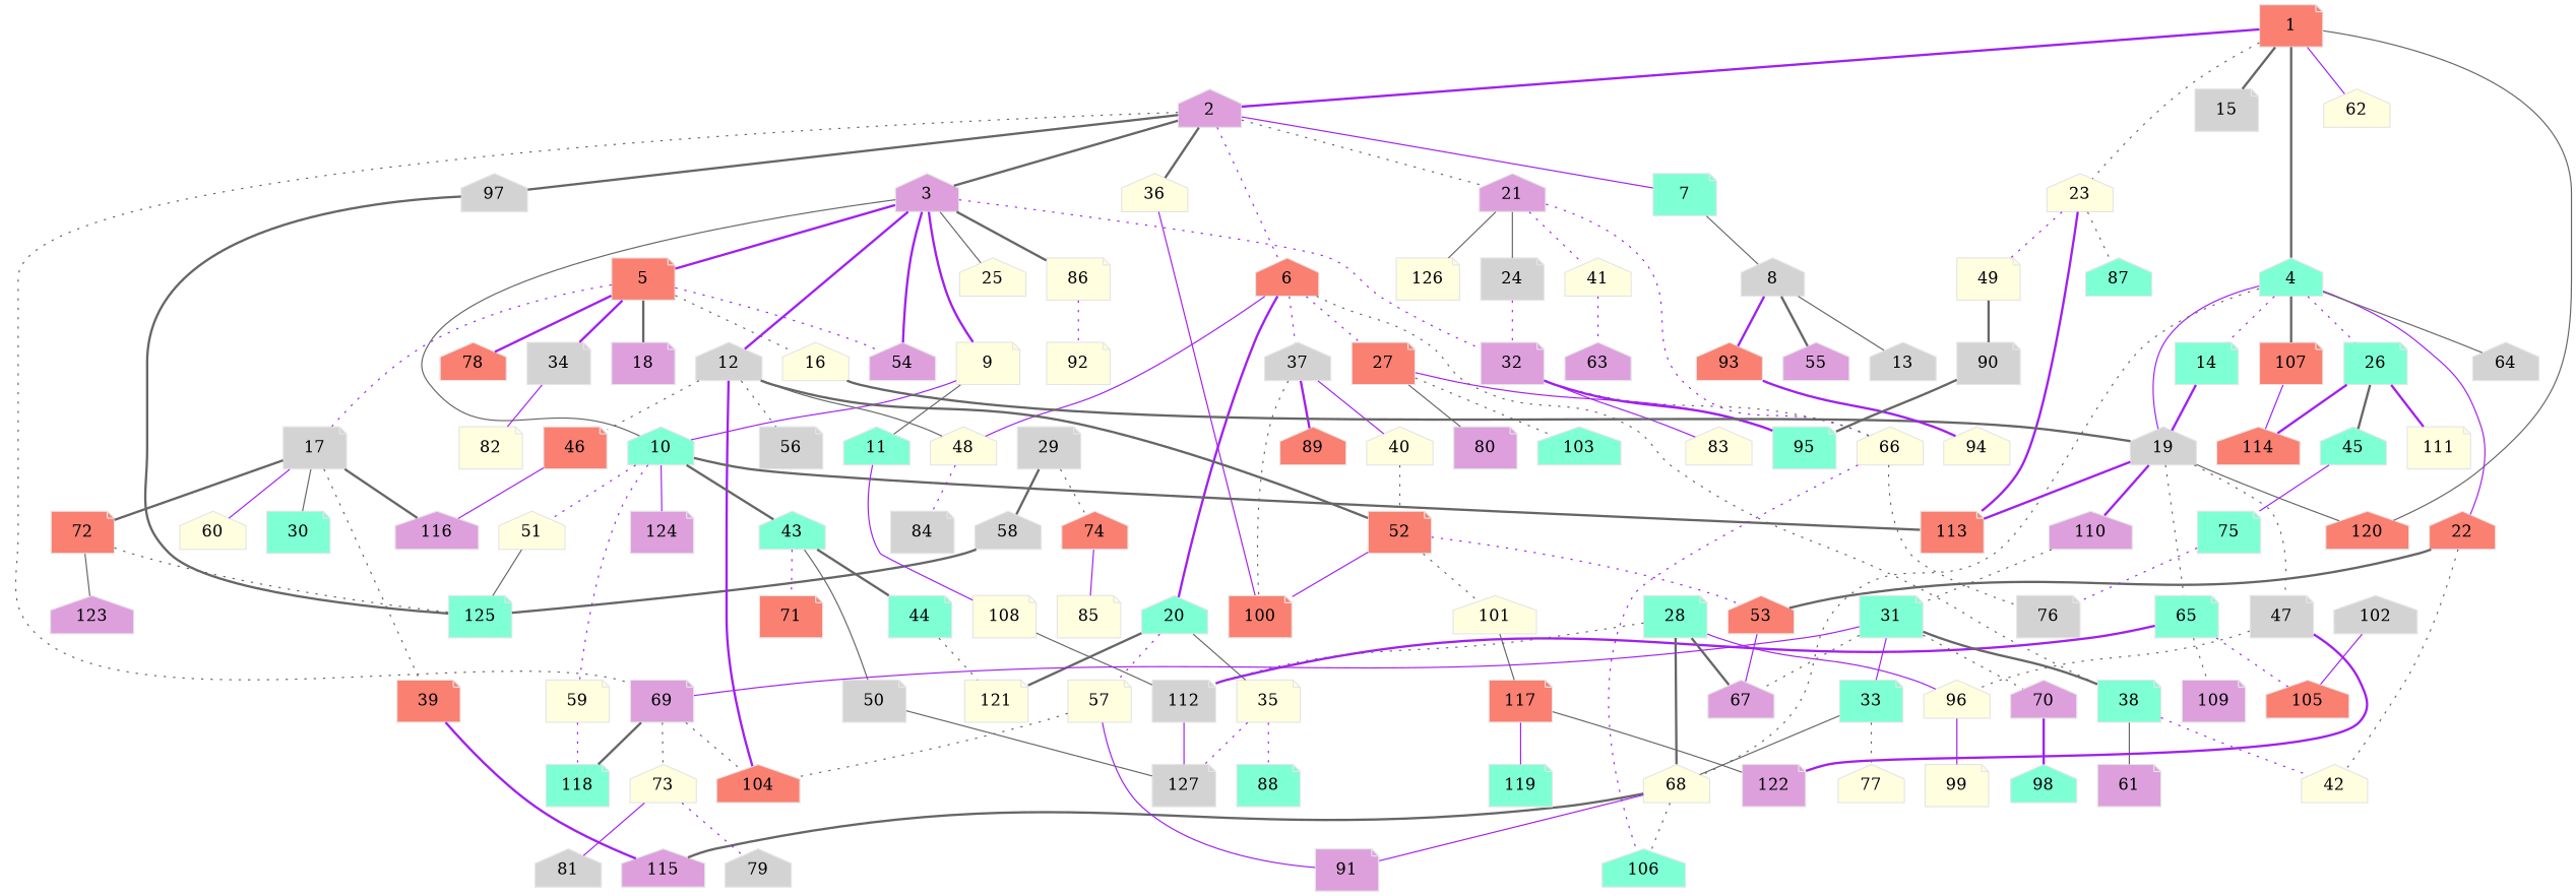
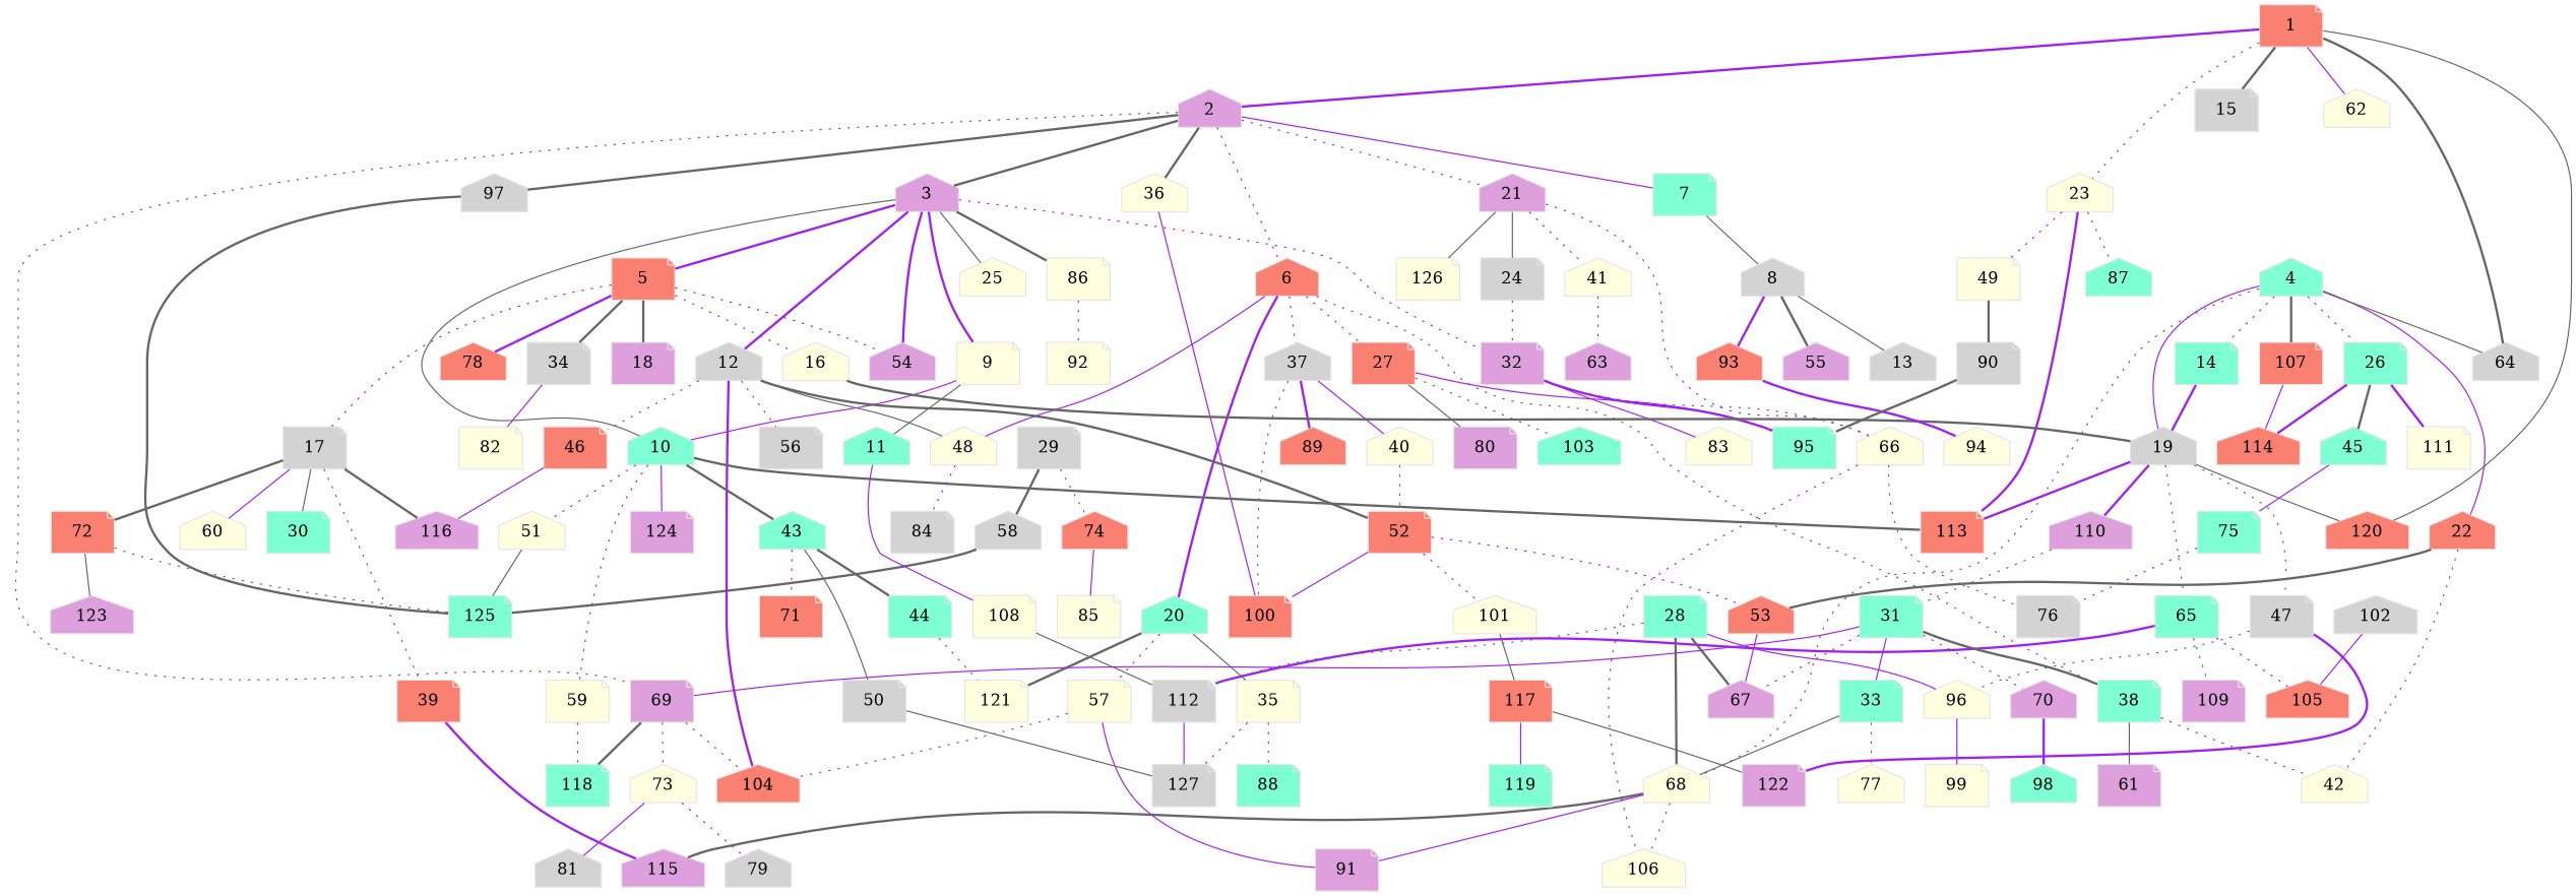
  graph {
    node [color=gray90 fillcolor=lightyellow shape=note style=filled]
    edge [color=gray40 style=dotted]
    1 [fillcolor=salmon]
    2 [fillcolor=plum shape=house]
    4 [fillcolor=aquamarine shape=house]
    15 [fillcolor=lightgrey]
    23 [shape=house]
    62 [shape=house]
    120 [fillcolor=salmon shape=house]
    3 [fillcolor=plum shape=house]
    6 [fillcolor=salmon shape=house]
    7 [fillcolor=aquamarine]
    21 [fillcolor=plum shape=house]
    36 [shape=house]
    69 [fillcolor=plum]
    97 [fillcolor=lightgrey shape=house]
    14 [fillcolor=aquamarine]
    19 [fillcolor=lightgrey shape=house]
    22 [fillcolor=salmon shape=house]
    26 [fillcolor=aquamarine]
    64 [fillcolor=lightgrey shape=house]
    68 [shape=house]
    107 [fillcolor=salmon]
    113 [fillcolor=salmon]
    49
    87 [fillcolor=aquamarine shape=house]
    29 [fillcolor=lightgrey]
    58 [fillcolor=lightgrey shape=house]
    74 [fillcolor=salmon shape=house]
    5 [fillcolor=salmon]
    9
    12 [fillcolor=lightgrey shape=house]
    25 [shape=house]
    32 [fillcolor=plum]
    54 [fillcolor=plum shape=house]
    86
    10 [fillcolor=aquamarine shape=house]
    20 [fillcolor=aquamarine shape=house]
    27 [fillcolor=salmon]
    37 [fillcolor=lightgrey shape=house]
    38 [fillcolor=aquamarine]
    48 [shape=house]
    8 [fillcolor=lightgrey shape=house]
    24 [fillcolor=lightgrey]
    41 [shape=house]
    66 [shape=house]
    126
    100 [fillcolor=salmon]
    104 [fillcolor=salmon shape=house]
    118 [fillcolor=aquamarine]
    73 [shape=house]
    125 [fillcolor=aquamarine]
    16 [shape=house]
    17 [fillcolor=lightgrey]
    18 [fillcolor=plum]
    34 [fillcolor=lightgrey]
    78 [fillcolor=salmon shape=house]
    11 [fillcolor=aquamarine shape=house]
    46 [fillcolor=salmon]
    52 [fillcolor=salmon]
    56 [fillcolor=lightgrey]
    95 [fillcolor=aquamarine]
    83 [shape=house]
    92
    102 [fillcolor=lightgrey shape=house]
    105 [fillcolor=salmon shape=house]
    47 [fillcolor=lightgrey]
    65 [fillcolor=aquamarine]
    110 [fillcolor=plum shape=house]
    42 [shape=house]
    53 [fillcolor=salmon shape=house]
    45 [fillcolor=aquamarine shape=house]
    111
    114 [fillcolor=salmon shape=house]
    115 [fillcolor=plum shape=house]
    91 [fillcolor=plum]
-   106 [fillcolor=aquamarine shape=house]
+   106 [shape=house]
    30 [fillcolor=aquamarine]
    39 [fillcolor=salmon]
    60 [shape=house]
    72 [fillcolor=salmon]
    116 [fillcolor=plum shape=house]
    82
    35
    57
    121
    80 [fillcolor=plum]
    103 [fillcolor=aquamarine shape=house]
    40 [shape=house]
    89 [fillcolor=salmon shape=house]
    61 [fillcolor=plum]
    84 [fillcolor=lightgrey]
    13 [fillcolor=lightgrey shape=house]
    55 [fillcolor=plum shape=house]
    93 [fillcolor=salmon shape=house]
    94 [shape=house]
    43 [fillcolor=aquamarine shape=house]
    51 [shape=house]
    59
    124 [fillcolor=plum]
    108
    44 [fillcolor=aquamarine]
    50 [fillcolor=lightgrey]
    71 [fillcolor=salmon]
    112 [fillcolor=lightgrey]
    101 [shape=house]
    28 [fillcolor=aquamarine]
    67 [fillcolor=plum shape=house]
    96 [shape=house]
    123 [fillcolor=plum shape=house]
    31 [fillcolor=aquamarine]
    33 [fillcolor=aquamarine]
    70 [fillcolor=plum shape=house]
    122 [fillcolor=plum]
    109 [fillcolor=plum]
    88 [fillcolor=aquamarine]
    127 [fillcolor=lightgrey]
    63 [fillcolor=plum shape=house]
    76 [fillcolor=lightgrey]
    90 [fillcolor=lightgrey]
    75 [fillcolor=aquamarine]
    99
    85
    77 [shape=house]
    98 [fillcolor=aquamarine shape=house]
    117 [fillcolor=salmon]
    79 [fillcolor=lightgrey shape=house]
    81 [fillcolor=lightgrey shape=house]
    119 [fillcolor=aquamarine]
    1 -- 2 [color=purple style=bold]
-   1 -- 4 [style=bold]
+   1 -- 64 [style=bold]
    1 -- 15 [style=bold]
    1 -- 23
    1 -- 62 [color=purple style=solid]
    1 -- 120 [style=solid]
    2 -- 3 [style=bold]
    2 -- 6 [color=purple]
    2 -- 7 [color=purple style=solid]
    2 -- 21
    2 -- 36 [style=bold]
    2 -- 69
    2 -- 97 [style=bold]
    4 -- 14 [color=purple]
    4 -- 19 [color=purple style=solid]
    4 -- 22 [color=purple style=solid]
    4 -- 26 [color=purple]
    4 -- 64 [style=solid]
    4 -- 68
    4 -- 107 [style=bold]
    23 -- 113 [color=purple style=bold]
    23 -- 49 [color=purple]
    23 -- 87
    3 -- 5 [color=purple style=bold]
    3 -- 9 [color=purple style=bold]
    3 -- 12 [color=purple style=bold]
    3 -- 25 [style=solid]
    3 -- 32 [color=purple]
    3 -- 54 [color=purple style=bold]
    3 -- 86 [style=bold]
    3 -- 10 [style=solid]
    6 -- 20 [color=purple style=bold]
    6 -- 27 [color=purple]
    6 -- 37 [color=purple]
    6 -- 38
    6 -- 48 [color=purple style=solid]
    7 -- 8 [style=solid]
    21 -- 24 [style=solid]
    21 -- 41 [color=purple]
    21 -- 66 [color=purple]
    21 -- 126 [style=solid]
    36 -- 100 [color=purple style=solid]
    69 -- 104
    69 -- 118 [style=bold]
    69 -- 73
    97 -- 125 [style=bold]
    14 -- 19 [color=purple style=bold]
    19 -- 120 [style=solid]
    19 -- 113 [color=purple style=bold]
    19 -- 47
    19 -- 65
    19 -- 110 [color=purple style=bold]
    22 -- 42
    22 -- 53 [style=bold]
    26 -- 45 [style=bold]
    26 -- 111 [color=purple style=bold]
    26 -- 114 [color=purple style=bold]
    68 -- 115 [style=bold]
    68 -- 91 [color=purple style=solid]
    68 -- 106
    107 -- 114 [color=purple style=solid]
    49 -- 90 [style=bold]
    29 -- 58 [style=bold]
    29 -- 74
    58 -- 125 [style=bold]
    74 -- 85 [color=purple style=solid]
    5 -- 54 [color=purple]
    5 -- 16
    5 -- 17 [color=purple]
    5 -- 18 [style=bold]
-   5 -- 34 [color=purple style=bold]
+   5 -- 34 [style=bold]
    5 -- 78 [color=purple style=bold]
    9 -- 10 [color=purple style=solid]
    9 -- 11 [style=solid]
    12 -- 48 [style=solid]
    12 -- 104 [color=purple style=bold]
    12 -- 46
    12 -- 52 [style=bold]
    12 -- 56
    32 -- 66
    32 -- 95 [color=purple style=bold]
    32 -- 83 [color=purple style=solid]
    86 -- 92 [color=purple]
    10 -- 113 [style=bold]
    10 -- 43 [style=bold]
    10 -- 51 [color=purple]
    10 -- 59 [color=purple]
    10 -- 124 [color=purple style=solid]
    20 -- 35 [style=solid]
    20 -- 57 [color=purple]
    20 -- 121 [style=bold]
    27 -- 95 [color=purple style=solid]
    27 -- 80 [style=solid]
    27 -- 103
    37 -- 100
    37 -- 40 [color=purple style=solid]
    37 -- 89 [color=purple style=bold]
    38 -- 42 [color=purple]
    38 -- 61 [style=solid]
    48 -- 84 [color=purple]
    8 -- 13 [style=solid]
    8 -- 55 [style=bold]
    8 -- 93 [color=purple style=bold]
    24 -- 32 [color=purple]
    41 -- 63 [color=purple]
    66 -- 106 [color=purple]
    66 -- 76
    73 -- 79 [color=purple]
    73 -- 81 [color=purple style=solid]
    16 -- 19 [style=bold]
    17 -- 30 [style=solid]
    17 -- 39
    17 -- 60 [color=purple style=solid]
    17 -- 72 [style=bold]
    17 -- 116 [style=bold]
    34 -- 82 [color=purple style=solid]
    11 -- 108 [color=purple style=solid]
    46 -- 116 [color=purple style=solid]
    52 -- 100 [color=purple style=solid]
    52 -- 53 [color=purple]
    52 -- 101
    102 -- 105 [color=purple style=solid]
    47 -- 96
    47 -- 122 [color=purple style=bold]
    65 -- 105 [color=purple]
    65 -- 112 [color=purple style=bold]
    65 -- 109
    110 -- 31
    53 -- 67 [color=purple style=solid]
    45 -- 75 [color=purple style=solid]
    39 -- 115 [color=purple style=bold]
    72 -- 125
    72 -- 123 [style=solid]
    35 -- 88 [color=purple]
    35 -- 127 [color=purple]
    57 -- 104
    57 -- 91 [color=purple style=solid]
    40 -- 52
    93 -- 94 [color=purple style=bold]
    43 -- 44 [style=bold]
    43 -- 50 [style=solid]
    43 -- 71 [color=purple]
    51 -- 125 [style=solid]
    59 -- 118 [color=purple]
    108 -- 112 [style=solid]
    44 -- 121
    50 -- 127 [style=solid]
    112 -- 127 [color=purple style=solid]
    101 -- 117 [style=solid]
    28 -- 68 [style=bold]
    28 -- 112
    28 -- 67 [style=bold]
    28 -- 96 [color=purple style=solid]
    96 -- 99 [color=purple style=solid]
    31 -- 69 [color=purple style=solid]
    31 -- 38 [style=bold]
-   31 -- 67
+   31 -- 67 [color=purple]
    31 -- 33 [color=purple style=solid]
    31 -- 70
    33 -- 68 [style=solid]
    33 -- 77
    70 -- 98 [color=purple style=bold]
    90 -- 95 [style=bold]
    75 -- 76 [color=purple]
    117 -- 122 [style=solid]
    117 -- 119 [color=purple style=solid]
  }
